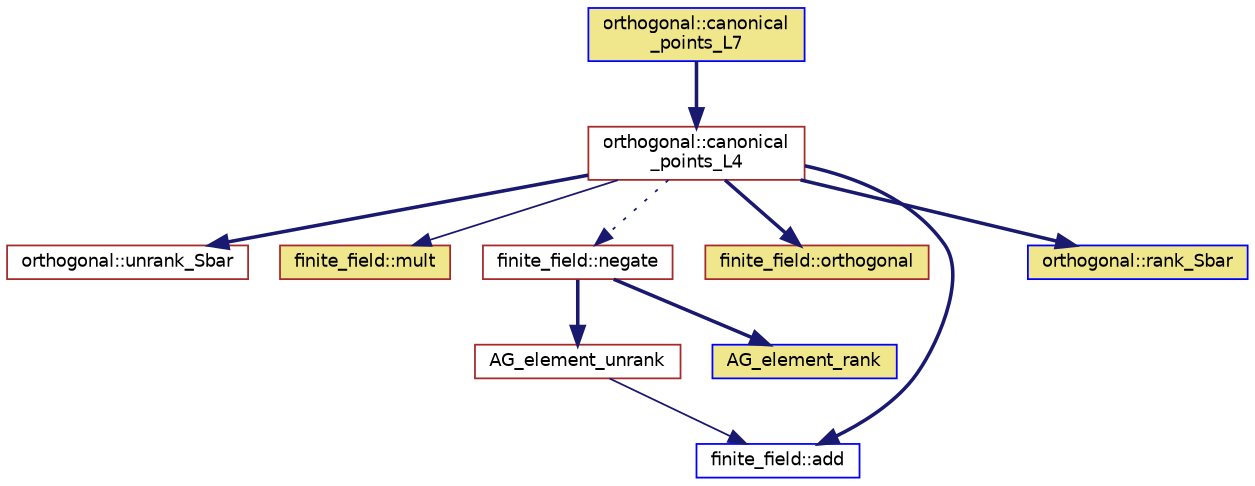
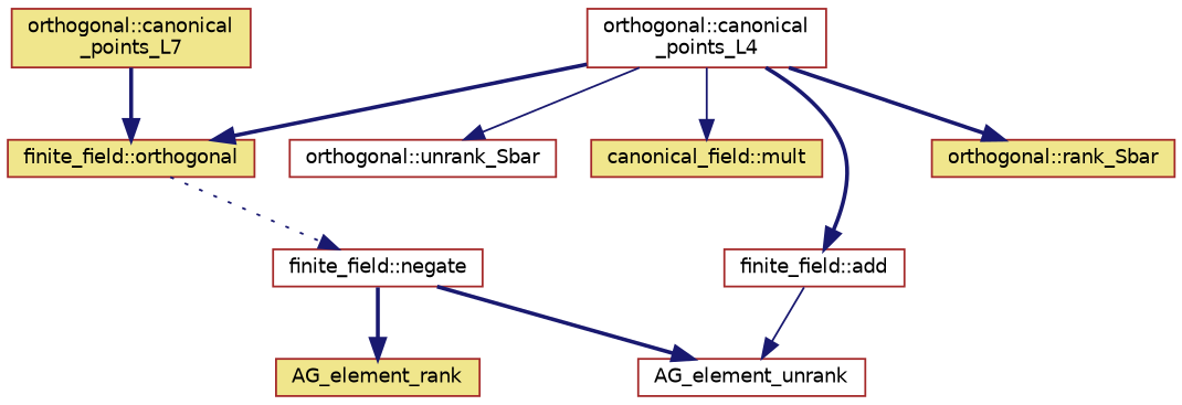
  digraph {
    rankdir=TB
    node [color=brown fillcolor=khaki fontname=Helvetica fontsize=10 shape=record style=filled]
    edge [color=midnightblue fontname=Helvetica fontsize=10 labelfontname=Helvetica labelfontsize=10 style=bold]
-   n1 [color=blue fontcolor=black height=0.2 label="orthogonal::canonical\l_points_L7" width=0.4]
+   n1 [fontcolor=black height=0.2 label="orthogonal::canonical\l_points_L7" width=0.4]
    n2 [fillcolor=white height=0.2 label="orthogonal::canonical\l_points_L4" width=0.4]
    n3 [fillcolor=white height=0.2 label="orthogonal::unrank_Sbar" width=0.4]
-   n4 [height=0.2 label="finite_field::mult" width=0.4]
+   n4 [height=0.2 label="canonical_field::mult" width=0.4]
    n5 [fillcolor=white height=0.2 label="finite_field::negate" width=0.4]
    n6 [height=0.2 label="finite_field::orthogonal" width=0.4]
-   n7 [color=blue fillcolor=white height=0.2 label="finite_field::add" width=0.4]
-   n8 [color=blue height=0.2 label="orthogonal::rank_Sbar" width=0.4]
+   n7 [fillcolor=white height=0.2 label="finite_field::add" width=0.4]
+   n8 [height=0.2 label="orthogonal::rank_Sbar" width=0.4]
    n9 [fillcolor=white height=0.2 label=AG_element_unrank width=0.4]
-   n10 [color=blue height=0.2 label=AG_element_rank width=0.4]
-   n1 -> n2
-   n2 -> n3
+   n10 [height=0.2 label=AG_element_rank width=0.4]
+   n1 -> n6
+   n2 -> n3 [style=solid]
    n2 -> n4 [style=solid]
-   n2 -> n5 [style=dotted]
+   n6 -> n5 [style=dotted]
    n2 -> n6
    n2 -> n7
    n2 -> n8
    n5 -> n9
    n5 -> n10
-   n9 -> n7 [style=solid]
+   n7 -> n9 [style=solid]
  }
